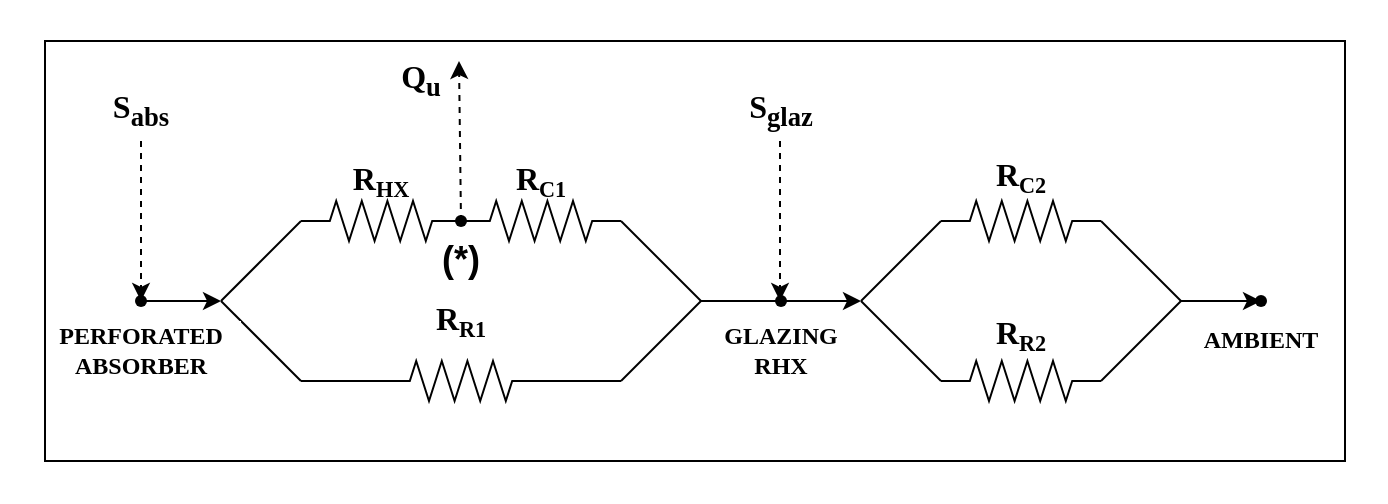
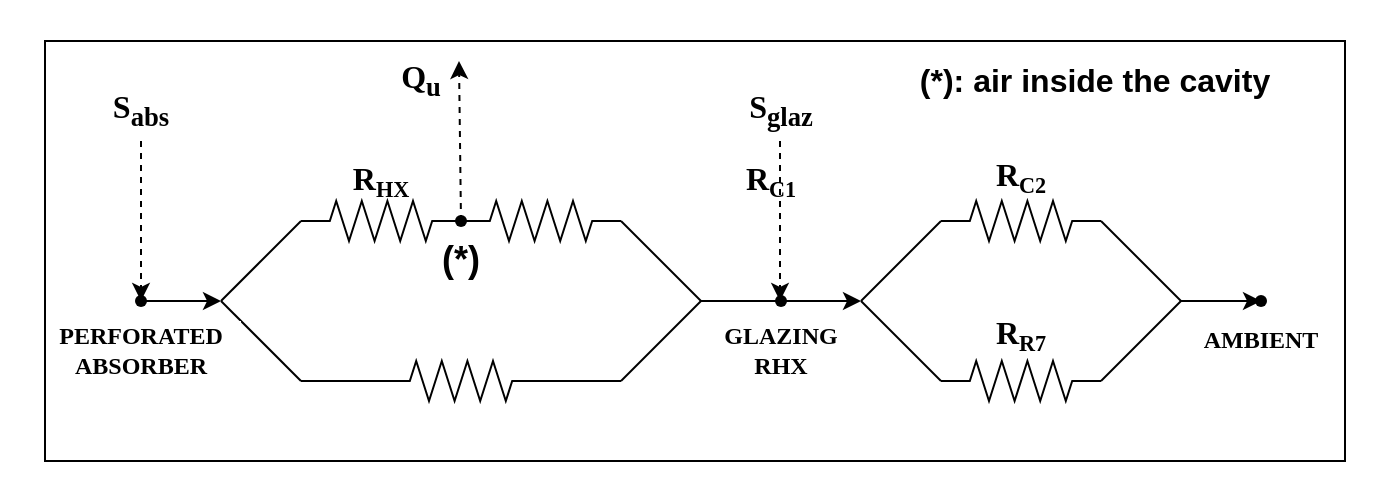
  <mxCell id="0" />
  <mxCell id="1" parent="0" />
  <mxCell id="2" value="" style="pointerEvents=1;verticalLabelPosition=bottom;shadow=0;dashed=0;align=center;html=1;verticalAlign=top;shape=mxgraph.electrical.resistors.resistor_2;" parent="1" vertex="1"><mxGeometry x="470" y="100" width="80" height="20" as="geometry" /></mxCell>
  <mxCell id="3" value="" style="pointerEvents=1;verticalLabelPosition=bottom;shadow=0;dashed=0;align=center;html=1;verticalAlign=top;shape=mxgraph.electrical.resistors.resistor_2;" parent="1" vertex="1"><mxGeometry x="470" y="180" width="80" height="20" as="geometry" /></mxCell>
  <mxCell id="4" value="" style="endArrow=none;html=1;rounded=0;entryX=0;entryY=0.5;entryDx=0;entryDy=0;entryPerimeter=0;" parent="1" target="2" edge="1"><mxGeometry width="50" height="50" relative="1" as="geometry"><mxPoint x="430" y="150" as="sourcePoint" /><mxPoint x="680" y="170" as="targetPoint" /></mxGeometry></mxCell>
  <mxCell id="5" value="" style="endArrow=none;html=1;rounded=0;startArrow=none;" parent="1" source="12" edge="1"><mxGeometry width="50" height="50" relative="1" as="geometry"><mxPoint x="430" y="150" as="sourcePoint" /><mxPoint x="390" y="150" as="targetPoint" /></mxGeometry></mxCell>
  <mxCell id="6" value="" style="endArrow=none;html=1;rounded=0;exitX=0;exitY=0.5;exitDx=0;exitDy=0;exitPerimeter=0;" parent="1" source="3" edge="1"><mxGeometry width="50" height="50" relative="1" as="geometry"><mxPoint x="630" y="220" as="sourcePoint" /><mxPoint x="430" y="150" as="targetPoint" /></mxGeometry></mxCell>
  <mxCell id="7" value="" style="endArrow=none;html=1;rounded=0;exitX=1;exitY=0.5;exitDx=0;exitDy=0;exitPerimeter=0;" parent="1" source="2" edge="1"><mxGeometry relative="1" as="geometry"><mxPoint x="600" y="70" as="sourcePoint" /><mxPoint x="590" y="150" as="targetPoint" /></mxGeometry></mxCell>
  <mxCell id="8" value="" style="endArrow=none;html=1;rounded=0;exitX=1;exitY=0.5;exitDx=0;exitDy=0;exitPerimeter=0;" parent="1" source="3" edge="1"><mxGeometry relative="1" as="geometry"><mxPoint x="610" y="240" as="sourcePoint" /><mxPoint x="590" y="150" as="targetPoint" /></mxGeometry></mxCell>
  <mxCell id="9" value="" style="endArrow=none;html=1;rounded=0;startArrow=none;entryX=0.578;entryY=0.515;entryDx=0;entryDy=0;entryPerimeter=0;" parent="1" source="10" target="10" edge="1"><mxGeometry relative="1" as="geometry"><mxPoint x="590" y="150" as="sourcePoint" /><mxPoint x="670" y="150" as="targetPoint" /></mxGeometry></mxCell>
  <mxCell id="10" value="" style="shape=waypoint;sketch=0;fillStyle=solid;size=6;pointerEvents=1;points=[];fillColor=none;resizable=0;rotatable=0;perimeter=centerPerimeter;snapToPoint=1;" parent="1" vertex="1"><mxGeometry x="610" y="130" width="40" height="40" as="geometry" /></mxCell>
  <mxCell id="11" value="" style="pointerEvents=1;verticalLabelPosition=bottom;shadow=0;dashed=0;align=center;html=1;verticalAlign=top;shape=mxgraph.electrical.resistors.resistor_2;" parent="1" vertex="1"><mxGeometry x="190" y="180" width="80" height="20" as="geometry" /></mxCell>
  <mxCell id="12" value="" style="shape=waypoint;sketch=0;fillStyle=solid;size=6;pointerEvents=1;points=[];fillColor=none;resizable=0;rotatable=0;perimeter=centerPerimeter;snapToPoint=1;" parent="1" vertex="1"><mxGeometry x="370" y="130" width="40" height="40" as="geometry" /></mxCell>
  <mxCell id="13" value="" style="endArrow=none;html=1;rounded=0;" parent="1" edge="1"><mxGeometry width="50" height="50" relative="1" as="geometry"><mxPoint x="310" y="190" as="sourcePoint" /><mxPoint x="350" y="150" as="targetPoint" /></mxGeometry></mxCell>
  <mxCell id="14" value="" style="endArrow=none;html=1;rounded=0;" parent="1" target="12" edge="1"><mxGeometry width="50" height="50" relative="1" as="geometry"><mxPoint x="350" y="150" as="sourcePoint" /><mxPoint x="410" y="170" as="targetPoint" /></mxGeometry></mxCell>
  <mxCell id="15" value="" style="endArrow=none;html=1;rounded=0;" parent="1" edge="1"><mxGeometry width="50" height="50" relative="1" as="geometry"><mxPoint x="350" y="150" as="sourcePoint" /><mxPoint x="310" y="110" as="targetPoint" /></mxGeometry></mxCell>
  <mxCell id="16" value="GLAZING&lt;br&gt;RHX" style="text;html=1;align=center;verticalAlign=middle;resizable=0;points=[];autosize=1;strokeColor=none;fillColor=#FFFFFF;fontStyle=1;fontFamily=Times New Roman;" parent="1" vertex="1"><mxGeometry x="355" y="160" width="70" height="30" as="geometry" /></mxCell>
  <mxCell id="17" value="AMBIENT" style="text;html=1;align=center;verticalAlign=middle;resizable=0;points=[];autosize=1;strokeColor=none;fillColor=#FFFFFF;fontStyle=1;fontFamily=Times New Roman;" parent="1" vertex="1"><mxGeometry x="595" y="160" width="70" height="20" as="geometry" /></mxCell>
  <mxCell id="18" value="" style="pointerEvents=1;verticalLabelPosition=bottom;shadow=0;dashed=0;align=center;html=1;verticalAlign=top;shape=mxgraph.electrical.resistors.resistor_2;" parent="1" vertex="1"><mxGeometry x="230" y="100" width="80" height="20" as="geometry" /></mxCell>
  <mxCell id="19" value="" style="endArrow=classic;html=1;rounded=0;fontFamily=Times New Roman;dashed=1;startArrow=none;" parent="1" source="35" edge="1"><mxGeometry width="50" height="50" relative="1" as="geometry"><mxPoint x="229" y="110" as="sourcePoint" /><mxPoint x="229" y="30" as="targetPoint" /></mxGeometry></mxCell>
  <mxCell id="20" value="" style="endArrow=none;html=1;rounded=0;fontFamily=Times New Roman;" parent="1" edge="1"><mxGeometry width="50" height="50" relative="1" as="geometry"><mxPoint x="110" y="150" as="sourcePoint" /><mxPoint x="150" y="110" as="targetPoint" /></mxGeometry></mxCell>
  <mxCell id="21" value="" style="endArrow=none;html=1;rounded=0;fontFamily=Times New Roman;" parent="1" edge="1"><mxGeometry width="50" height="50" relative="1" as="geometry"><mxPoint x="110" y="150" as="sourcePoint" /><mxPoint x="150" y="190" as="targetPoint" /></mxGeometry></mxCell>
  <mxCell id="22" value="" style="endArrow=none;html=1;rounded=0;fontFamily=Times New Roman;entryX=0;entryY=0.5;entryDx=0;entryDy=0;entryPerimeter=0;" parent="1" target="11" edge="1"><mxGeometry width="50" height="50" relative="1" as="geometry"><mxPoint x="150" y="190" as="sourcePoint" /><mxPoint x="410" y="170" as="targetPoint" /></mxGeometry></mxCell>
  <mxCell id="23" value="" style="endArrow=none;html=1;rounded=0;fontFamily=Times New Roman;exitX=1;exitY=0.5;exitDx=0;exitDy=0;exitPerimeter=0;" parent="1" source="11" edge="1"><mxGeometry width="50" height="50" relative="1" as="geometry"><mxPoint x="360" y="220" as="sourcePoint" /><mxPoint x="310" y="190" as="targetPoint" /></mxGeometry></mxCell>
  <mxCell id="24" value="" style="shape=waypoint;sketch=0;fillStyle=solid;size=6;pointerEvents=1;points=[];fillColor=none;resizable=0;rotatable=0;perimeter=centerPerimeter;snapToPoint=1;fontFamily=Times New Roman;strokeColor=default;" parent="1" vertex="1"><mxGeometry x="50" y="130" width="40" height="40" as="geometry" /></mxCell>
  <mxCell id="25" value="PERFORATED&lt;br&gt;ABSORBER" style="text;html=1;align=center;verticalAlign=middle;resizable=0;points=[];autosize=1;strokeColor=none;fillColor=#FFFFFF;fontStyle=1;fontFamily=Times New Roman;" parent="1" vertex="1"><mxGeometry x="20" y="160" width="100" height="30" as="geometry" /></mxCell>
  <mxCell id="26" value="" style="endArrow=classic;html=1;rounded=0;fontFamily=Times New Roman;dashed=1;startArrow=none;" parent="1" source="30" target="24" edge="1"><mxGeometry width="50" height="50" relative="1" as="geometry"><mxPoint x="70" y="70" as="sourcePoint" /><mxPoint x="110" y="-20" as="targetPoint" /></mxGeometry></mxCell>
  <mxCell id="27" value="&lt;b&gt;&lt;font style=&quot;font-size: 16px&quot;&gt;Q&lt;sub&gt;u&lt;/sub&gt;&lt;/font&gt;&lt;/b&gt;" style="text;html=1;align=center;verticalAlign=middle;resizable=0;points=[];autosize=1;strokeColor=none;fillColor=none;fontFamily=Times New Roman;" parent="1" vertex="1"><mxGeometry x="190" y="30" width="40" height="20" as="geometry" /></mxCell>
  <mxCell id="28" value="" style="endArrow=classic;html=1;rounded=0;fontFamily=Times New Roman;dashed=1;" parent="1" edge="1"><mxGeometry width="50" height="50" relative="1" as="geometry"><mxPoint x="389.5" y="70" as="sourcePoint" /><mxPoint x="389.5" y="150" as="targetPoint" /></mxGeometry></mxCell>
  <mxCell id="29" value="&lt;b&gt;S&lt;sub&gt;glaz&lt;/sub&gt;&lt;/b&gt;" style="text;html=1;align=center;verticalAlign=middle;resizable=0;points=[];autosize=1;strokeColor=none;fillColor=none;fontSize=16;fontFamily=Times New Roman;" parent="1" vertex="1"><mxGeometry x="365" y="40" width="50" height="30" as="geometry" /></mxCell>
  <mxCell id="30" value="&lt;b&gt;S&lt;sub&gt;abs&lt;/sub&gt;&lt;/b&gt;" style="text;html=1;align=center;verticalAlign=middle;resizable=0;points=[];autosize=1;strokeColor=none;fillColor=none;fontSize=16;fontFamily=Times New Roman;" parent="1" vertex="1"><mxGeometry x="50" y="40" width="40" height="30" as="geometry" /></mxCell>
  <mxCell id="31" value="" style="endArrow=none;html=1;rounded=0;fontFamily=Times New Roman;dashed=1;" parent="1" target="30" edge="1"><mxGeometry width="50" height="50" relative="1" as="geometry"><mxPoint x="70" y="70" as="sourcePoint" /><mxPoint x="70" y="150" as="targetPoint" /></mxGeometry></mxCell>
  <mxCell id="32" value="" style="endArrow=classic;html=1;rounded=0;fontFamily=Times New Roman;fontSize=16;exitX=0.601;exitY=0.515;exitDx=0;exitDy=0;exitPerimeter=0;" parent="1" source="24" edge="1"><mxGeometry width="50" height="50" relative="1" as="geometry"><mxPoint x="360" y="210" as="sourcePoint" /><mxPoint x="110" y="150" as="targetPoint" /></mxGeometry></mxCell>
  <mxCell id="33" value="" style="endArrow=classic;html=1;rounded=0;fontFamily=Times New Roman;fontSize=16;" parent="1" target="10" edge="1"><mxGeometry width="50" height="50" relative="1" as="geometry"><mxPoint x="590" y="150" as="sourcePoint" /><mxPoint x="410" y="160" as="targetPoint" /></mxGeometry></mxCell>
  <mxCell id="34" value="" style="endArrow=classic;html=1;rounded=0;fontFamily=Times New Roman;fontSize=16;exitX=0.578;exitY=0.586;exitDx=0;exitDy=0;exitPerimeter=0;" parent="1" source="12" edge="1"><mxGeometry width="50" height="50" relative="1" as="geometry"><mxPoint x="360" y="210" as="sourcePoint" /><mxPoint x="430" y="150" as="targetPoint" /></mxGeometry></mxCell>
  <mxCell id="35" value="" style="shape=waypoint;sketch=0;fillStyle=solid;size=6;pointerEvents=1;points=[];fillColor=none;resizable=0;rotatable=0;perimeter=centerPerimeter;snapToPoint=1;fontFamily=Times New Roman;strokeColor=default;" parent="1" vertex="1"><mxGeometry x="210" y="90" width="40" height="40" as="geometry" /></mxCell>
  <mxCell id="36" value="" style="endArrow=none;html=1;rounded=0;fontFamily=Times New Roman;dashed=1;" parent="1" target="35" edge="1"><mxGeometry width="50" height="50" relative="1" as="geometry"><mxPoint x="229" y="110" as="sourcePoint" /><mxPoint x="229" y="30" as="targetPoint" /></mxGeometry></mxCell>
  <mxCell id="37" value="" style="pointerEvents=1;verticalLabelPosition=bottom;shadow=0;dashed=0;align=center;html=1;verticalAlign=top;shape=mxgraph.electrical.resistors.resistor_2;" parent="1" vertex="1"><mxGeometry x="150" y="100" width="80" height="20" as="geometry" /></mxCell>
  <mxCell id="38" value="&lt;b&gt;&lt;font style=&quot;font-size: 16px&quot;&gt;R&lt;/font&gt;&lt;font style=&quot;font-size: 13.333px&quot;&gt;&lt;sub&gt;HX&lt;/sub&gt;&lt;/font&gt;&lt;/b&gt;" style="text;html=1;align=center;verticalAlign=middle;resizable=0;points=[];autosize=1;strokeColor=none;fillColor=none;fontFamily=Times New Roman;" parent="1" vertex="1"><mxGeometry x="170" y="80" width="40" height="20" as="geometry" /></mxCell>
- <mxCell id="39" value="&lt;b&gt;&lt;font style=&quot;font-size: 16px&quot;&gt;R&lt;/font&gt;&lt;font style=&quot;font-size: 13.333px&quot;&gt;&lt;sub&gt;R1&lt;/sub&gt;&lt;/font&gt;&lt;/b&gt;" style="text;html=1;align=center;verticalAlign=middle;resizable=0;points=[];autosize=1;strokeColor=none;fillColor=none;fontFamily=Times New Roman;" parent="1" vertex="1"><mxGeometry x="210" y="150" width="40" height="20" as="geometry" /></mxCell>
- <mxCell id="40" value="&lt;b&gt;&lt;font style=&quot;font-size: 16px&quot;&gt;R&lt;/font&gt;&lt;font style=&quot;font-size: 13.333px&quot;&gt;&lt;sub&gt;R2&lt;/sub&gt;&lt;/font&gt;&lt;/b&gt;" style="text;html=1;align=center;verticalAlign=middle;resizable=0;points=[];autosize=1;strokeColor=none;fillColor=none;fontFamily=Times New Roman;" parent="1" vertex="1"><mxGeometry x="490" y="157" width="40" height="20" as="geometry" /></mxCell>
+ <mxCell id="40" value="&lt;b&gt;&lt;font style=&quot;font-size: 16px&quot;&gt;R&lt;/font&gt;&lt;font style=&quot;font-size: 13.333px&quot;&gt;&lt;sub&gt;R7&lt;/sub&gt;&lt;/font&gt;&lt;/b&gt;" style="text;html=1;align=center;verticalAlign=middle;resizable=0;points=[];autosize=1;strokeColor=none;fillColor=none;fontFamily=Times New Roman;" parent="1" vertex="1"><mxGeometry x="490" y="157" width="40" height="20" as="geometry" /></mxCell>
  <mxCell id="41" value="&lt;b&gt;&lt;font style=&quot;font-size: 16px&quot;&gt;R&lt;/font&gt;&lt;font style=&quot;font-size: 13.333px&quot;&gt;&lt;sub&gt;C2&lt;/sub&gt;&lt;/font&gt;&lt;/b&gt;" style="text;html=1;align=center;verticalAlign=middle;resizable=0;points=[];autosize=1;strokeColor=none;fillColor=none;fontFamily=Times New Roman;" parent="1" vertex="1"><mxGeometry x="490" y="78" width="40" height="20" as="geometry" /></mxCell>
- <mxCell id="42" value="&lt;b&gt;&lt;font style=&quot;font-size: 16px&quot;&gt;R&lt;/font&gt;&lt;font style=&quot;font-size: 13.333px&quot;&gt;&lt;sub&gt;C1&lt;/sub&gt;&lt;/font&gt;&lt;/b&gt;" style="text;html=1;align=center;verticalAlign=middle;resizable=0;points=[];autosize=1;strokeColor=none;fillColor=none;fontFamily=Times New Roman;" parent="1" vertex="1"><mxGeometry x="250" y="80" width="40" height="20" as="geometry" /></mxCell>
+ <mxCell id="42" value="&lt;b&gt;&lt;font style=&quot;font-size: 16px&quot;&gt;R&lt;/font&gt;&lt;font style=&quot;font-size: 13.333px&quot;&gt;&lt;sub&gt;C1&lt;/sub&gt;&lt;/font&gt;&lt;/b&gt;" style="text;html=1;align=center;verticalAlign=middle;resizable=0;points=[];autosize=1;strokeColor=none;fillColor=none;fontFamily=Times New Roman;" parent="1" vertex="1"><mxGeometry x="365" y="80" width="40" height="20" as="geometry" /></mxCell>
  <mxCell id="43" value="&lt;b&gt;&lt;font style=&quot;font-size: 18px&quot;&gt;(*)&lt;/font&gt;&lt;/b&gt;" style="text;html=1;align=center;verticalAlign=middle;resizable=0;points=[];autosize=1;strokeColor=none;fillColor=none;" parent="1" vertex="1"><mxGeometry x="215" y="120" width="30" height="20" as="geometry" /></mxCell>
+ <mxCell id="44" value="&lt;b&gt;&lt;font style=&quot;font-size: 16px&quot;&gt;(*): air inside the cavity&lt;/font&gt;&lt;/b&gt;" style="text;html=1;align=center;verticalAlign=middle;resizable=0;points=[];autosize=1;strokeColor=none;fillColor=none;fontSize=18;" parent="1" vertex="1"><mxGeometry x="452" y="25" width="190" height="30" as="geometry" /></mxCell>
  <mxCell id="45" value="" style="rounded=0;whiteSpace=wrap;html=1;fontSize=16;fillColor=none;" parent="1" vertex="1"><mxGeometry x="22" y="20" width="650" height="210" as="geometry" /></mxCell>
